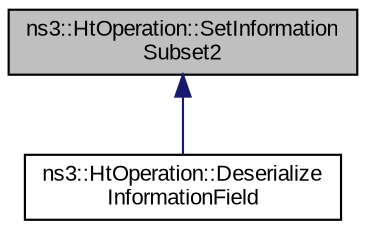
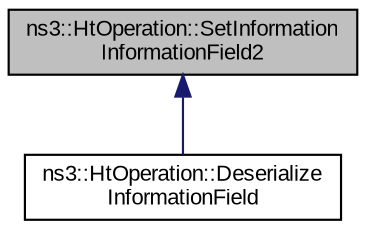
  digraph {
    rankdir=TB
    fontname="Liberation Sans"
    node [color=black fontname="Liberation Sans" fontsize=10 shape=record style=filled]
-   n1 [fillcolor=grey75 fontcolor=black height=0.2 label="ns3::HtOperation::SetInformation\lSubset2" width=0.4]
+   n1 [fillcolor=grey75 fontcolor=black height=0.2 label="ns3::HtOperation::SetInformation\lInformationField2" width=0.4]
    n2 [fillcolor=white height=0.2 label="ns3::HtOperation::Deserialize\lInformationField" width=0.4]
    n1 -> n2 [color=midnightblue dir=back fontname="Liberation Sans" fontsize=10 labelfontname=Helvetica labelfontsize=10 style=solid]
  }
